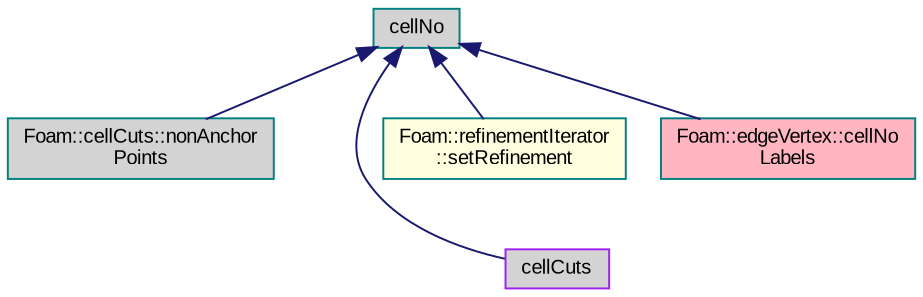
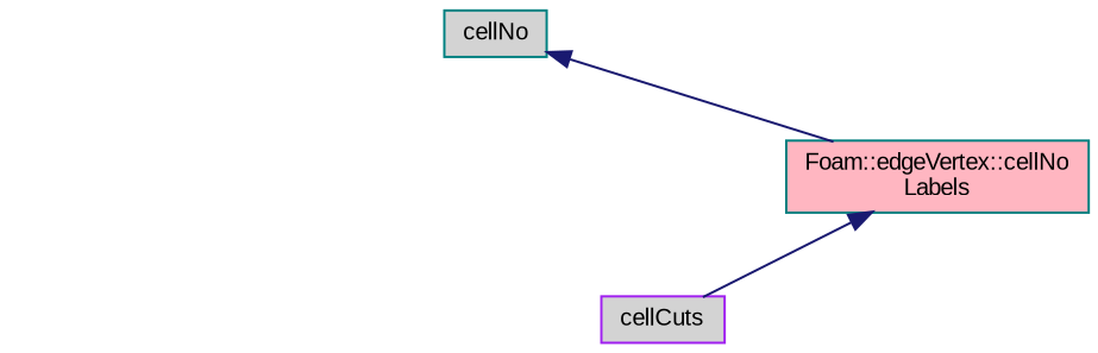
  digraph {
    fontname="Liberation Sans"
    rankdir=TB
    node [color=teal fillcolor=lightgrey fontname="Liberation Sans" fontsize=10 shape=record style=filled]
    edge [color=midnightblue dir=back fontname="Liberation Sans" fontsize=10 labelfontname=FreeSans labelfontsize=10 style=solid]
    n1 [fontcolor=black height=0.2 label=cellNo width=0.4]
-   n2 [height=0.2 label="Foam::cellCuts::nonAnchor\lPoints" width=0.4]
    n3 [color=purple height=0.2 label=cellCuts width=0.4]
-   n4 [fillcolor=lightyellow height=0.2 label="Foam::refinementIterator\l::setRefinement" width=0.4]
    n5 [fillcolor=lightpink height=0.2 label="Foam::edgeVertex::cellNo\lLabels" width=0.4]
-   n1 -> n2
-   n1 -> n3
-   n1 -> n4
+   n5 -> n3
    n1 -> n5
  }
